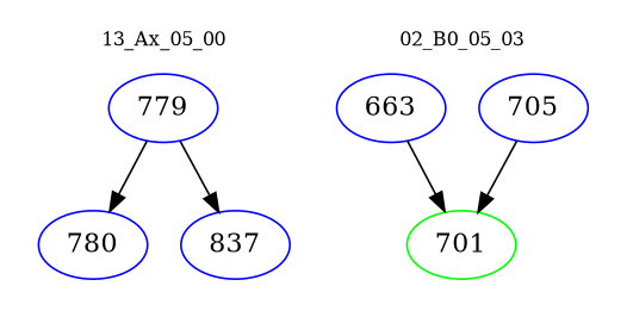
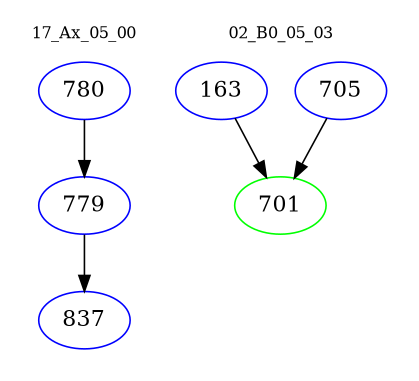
  digraph {
    node [color=blue]
    edge [color=black]
    n1 [label=780]
    n2 [label=779]
    n3 [label=837]
    n4 [label=705]
-   n5 [label=663]
+   n5 [label=163]
    n6 [color=green label=701]
    subgraph cluster_1 {
      color=white
      fontsize=10
-     label="13_Ax_05_00"
+     label="17_Ax_05_00"
      n1
      n2
      n3
    }
    subgraph cluster_2 {
      color=white
      fontsize=10
      label="02_B0_05_03"
      n4
      n5
      n6
    }
-   n2 -> n1
+   n1 -> n2
    n2 -> n3
    n4 -> n6
    n5 -> n6
  }
